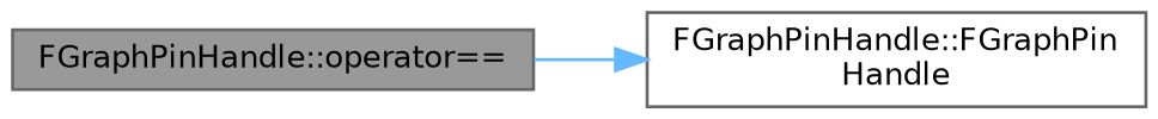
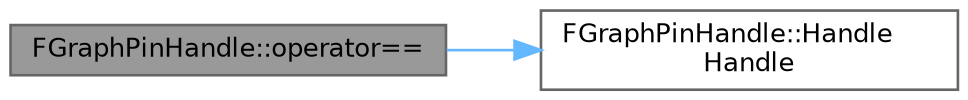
  digraph {
    rankdir=LR
    node [fontname=Helvetica fontsize=10 shape=box style=filled]
    n1 [color=gray40 fillcolor=grey60 fontcolor=black height=0.2 label="FGraphPinHandle::operator==" width=0.4]
-   n2 [color=grey40 fillcolor=white height=0.2 label="FGraphPinHandle::FGraphPin\lHandle" width=0.4]
+   n2 [color=grey40 fillcolor=white height=0.2 label="FGraphPinHandle::Handle\lHandle" width=0.4]
    n1 -> n2 [color=steelblue1 fontname=Helvetica fontsize=10 labelfontname=Helvetica labelfontsize=10 style=solid]
  }
